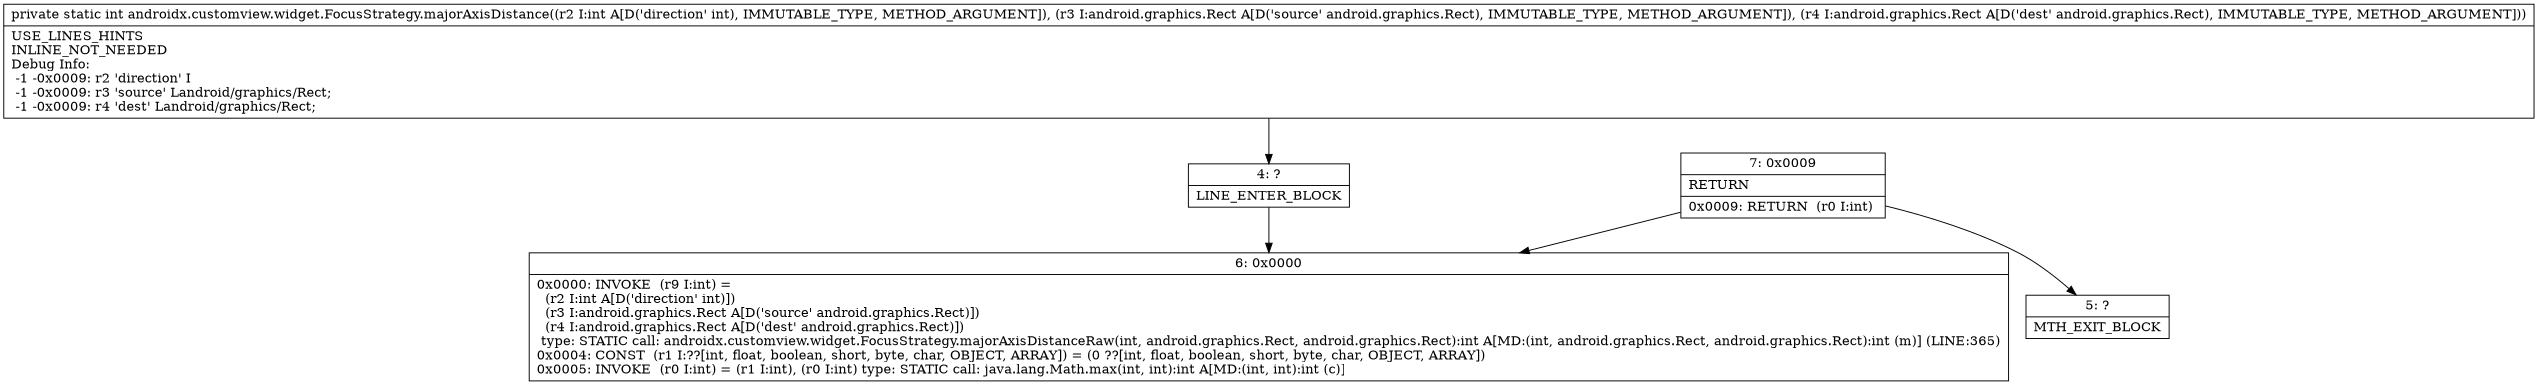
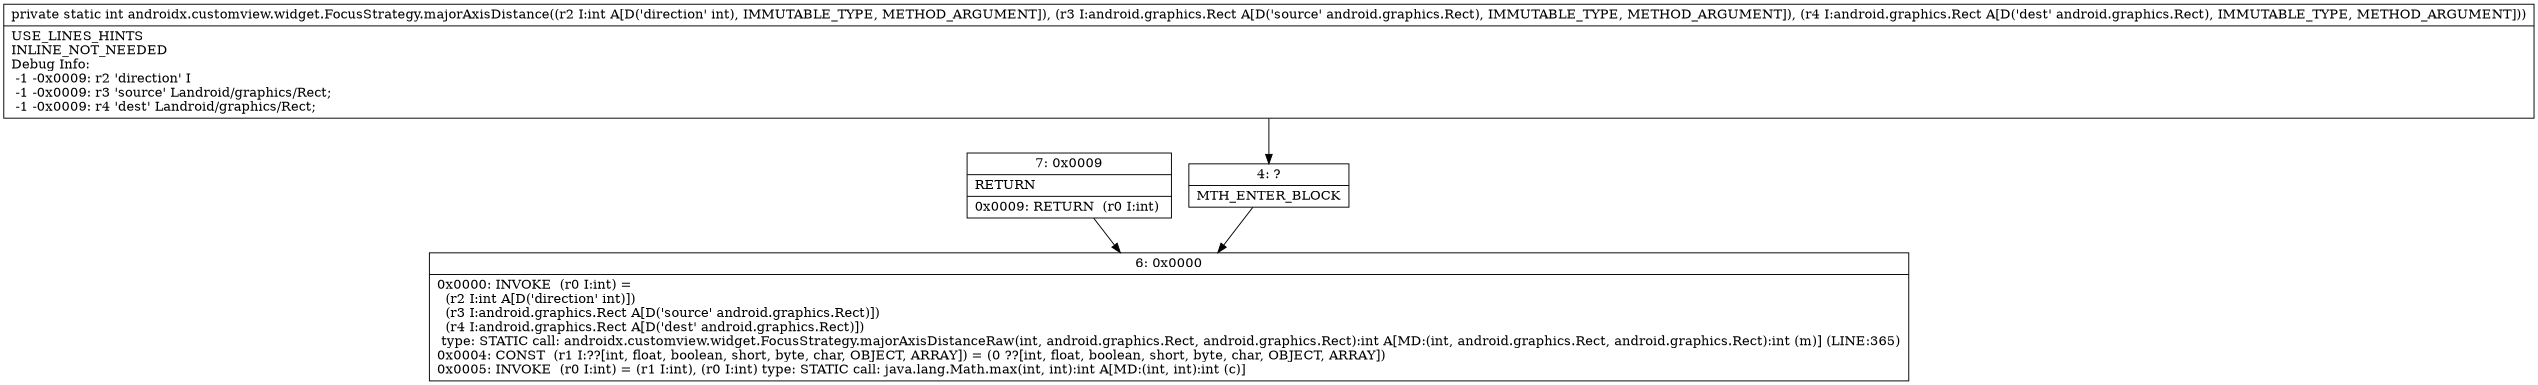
  digraph {
    node [shape=record]
-   n1 [label="{4\:\ ?|LINE_ENTER_BLOCK\l}"]
-   n2 [label="{6\:\ 0x0000|0x0000: INVOKE  (r9 I:int) = \l  (r2 I:int A[D('direction' int)])\l  (r3 I:android.graphics.Rect A[D('source' android.graphics.Rect)])\l  (r4 I:android.graphics.Rect A[D('dest' android.graphics.Rect)])\l type: STATIC call: androidx.customview.widget.FocusStrategy.majorAxisDistanceRaw(int, android.graphics.Rect, android.graphics.Rect):int A[MD:(int, android.graphics.Rect, android.graphics.Rect):int (m)] (LINE:365)\l0x0004: CONST  (r1 I:??[int, float, boolean, short, byte, char, OBJECT, ARRAY]) = (0 ??[int, float, boolean, short, byte, char, OBJECT, ARRAY]) \l0x0005: INVOKE  (r0 I:int) = (r1 I:int), (r0 I:int) type: STATIC call: java.lang.Math.max(int, int):int A[MD:(int, int):int (c)]\l}"]
+   n1 [label="{4\:\ ?|MTH_ENTER_BLOCK\l}"]
+   n2 [label="{6\:\ 0x0000|0x0000: INVOKE  (r0 I:int) = \l  (r2 I:int A[D('direction' int)])\l  (r3 I:android.graphics.Rect A[D('source' android.graphics.Rect)])\l  (r4 I:android.graphics.Rect A[D('dest' android.graphics.Rect)])\l type: STATIC call: androidx.customview.widget.FocusStrategy.majorAxisDistanceRaw(int, android.graphics.Rect, android.graphics.Rect):int A[MD:(int, android.graphics.Rect, android.graphics.Rect):int (m)] (LINE:365)\l0x0004: CONST  (r1 I:??[int, float, boolean, short, byte, char, OBJECT, ARRAY]) = (0 ??[int, float, boolean, short, byte, char, OBJECT, ARRAY]) \l0x0005: INVOKE  (r0 I:int) = (r1 I:int), (r0 I:int) type: STATIC call: java.lang.Math.max(int, int):int A[MD:(int, int):int (c)]\l}"]
    n3 [label="{7\:\ 0x0009|RETURN\l|0x0009: RETURN  (r0 I:int) \l}"]
-   n4 [label="{5\:\ ?|MTH_EXIT_BLOCK\l}"]
    n5 [label="{private static int androidx.customview.widget.FocusStrategy.majorAxisDistance((r2 I:int A[D('direction' int), IMMUTABLE_TYPE, METHOD_ARGUMENT]), (r3 I:android.graphics.Rect A[D('source' android.graphics.Rect), IMMUTABLE_TYPE, METHOD_ARGUMENT]), (r4 I:android.graphics.Rect A[D('dest' android.graphics.Rect), IMMUTABLE_TYPE, METHOD_ARGUMENT]))  | USE_LINES_HINTS\lINLINE_NOT_NEEDED\lDebug Info:\l  \-1 \-0x0009: r2 'direction' I\l  \-1 \-0x0009: r3 'source' Landroid\/graphics\/Rect;\l  \-1 \-0x0009: r4 'dest' Landroid\/graphics\/Rect;\l}"]
    n1 -> n2
    n3 -> n2
-   n3 -> n4
    n5 -> n1
  }
